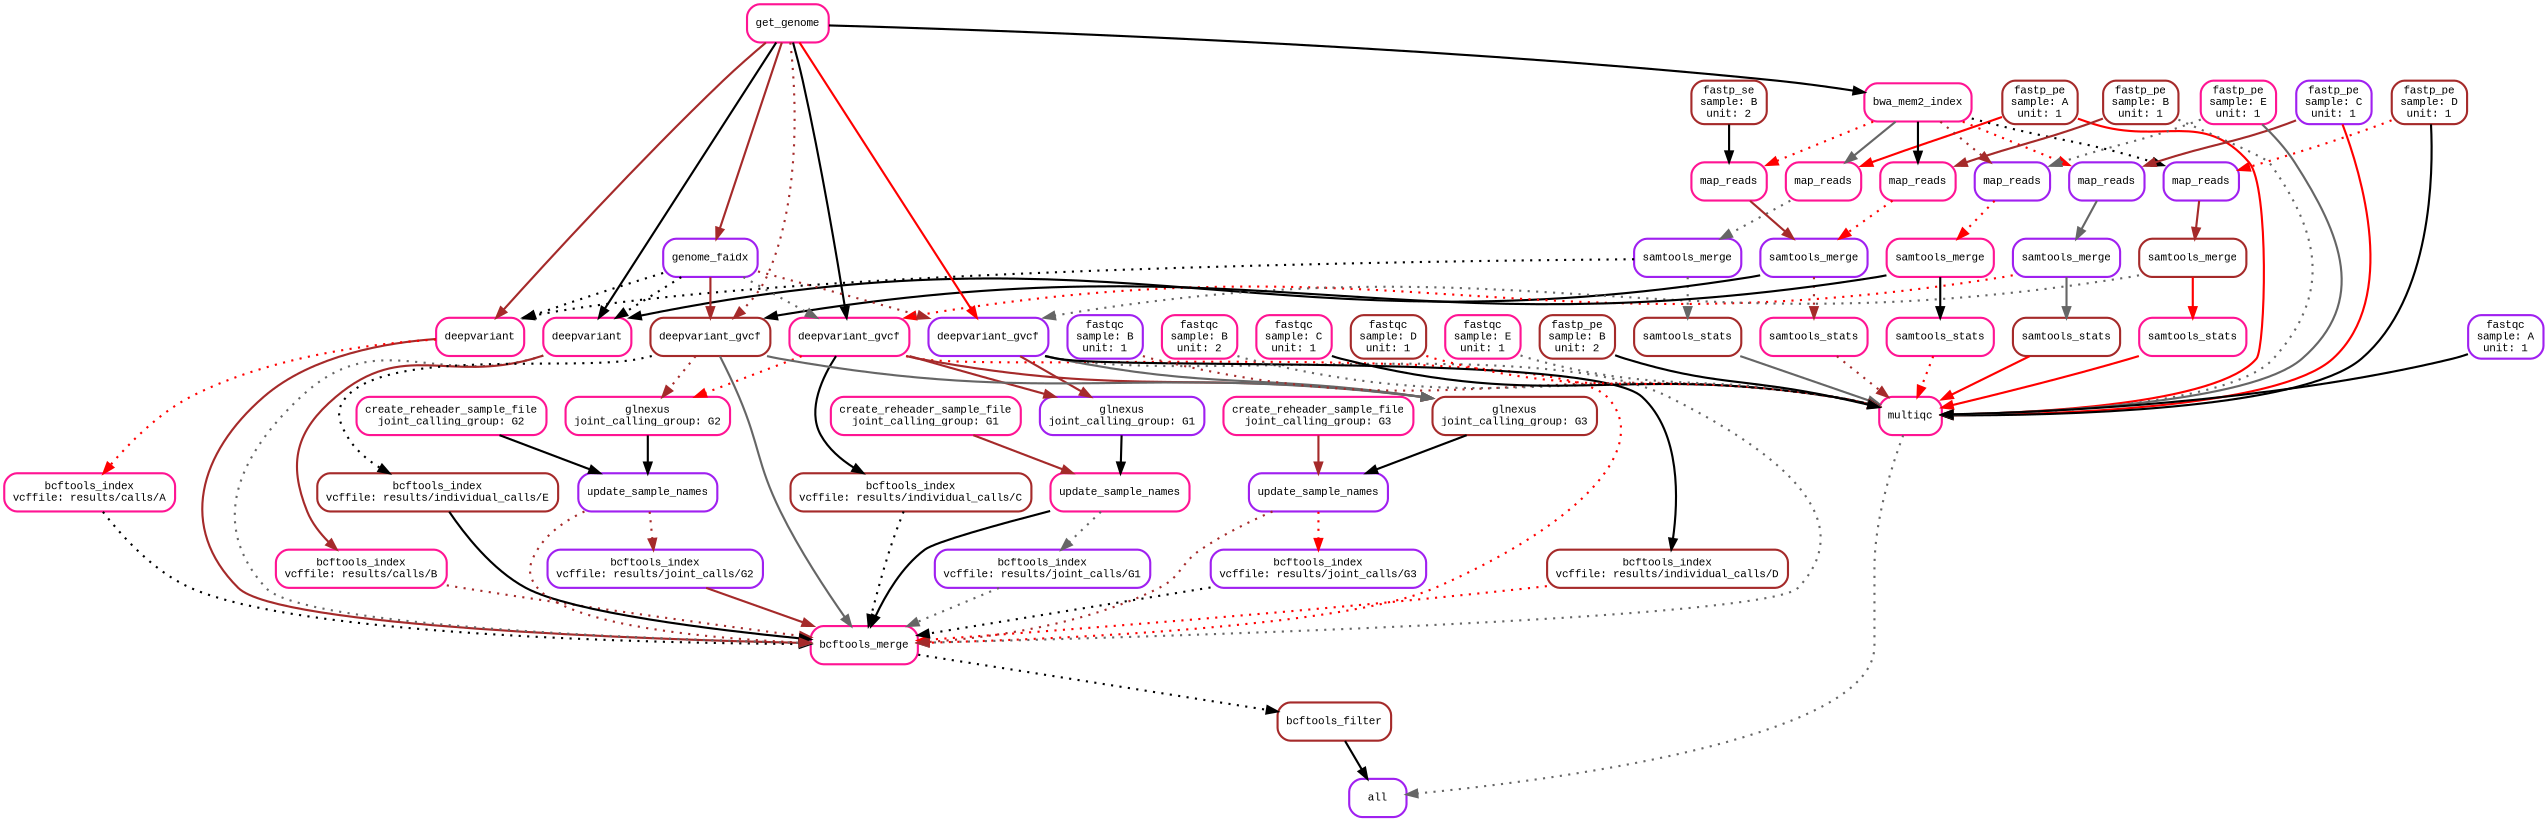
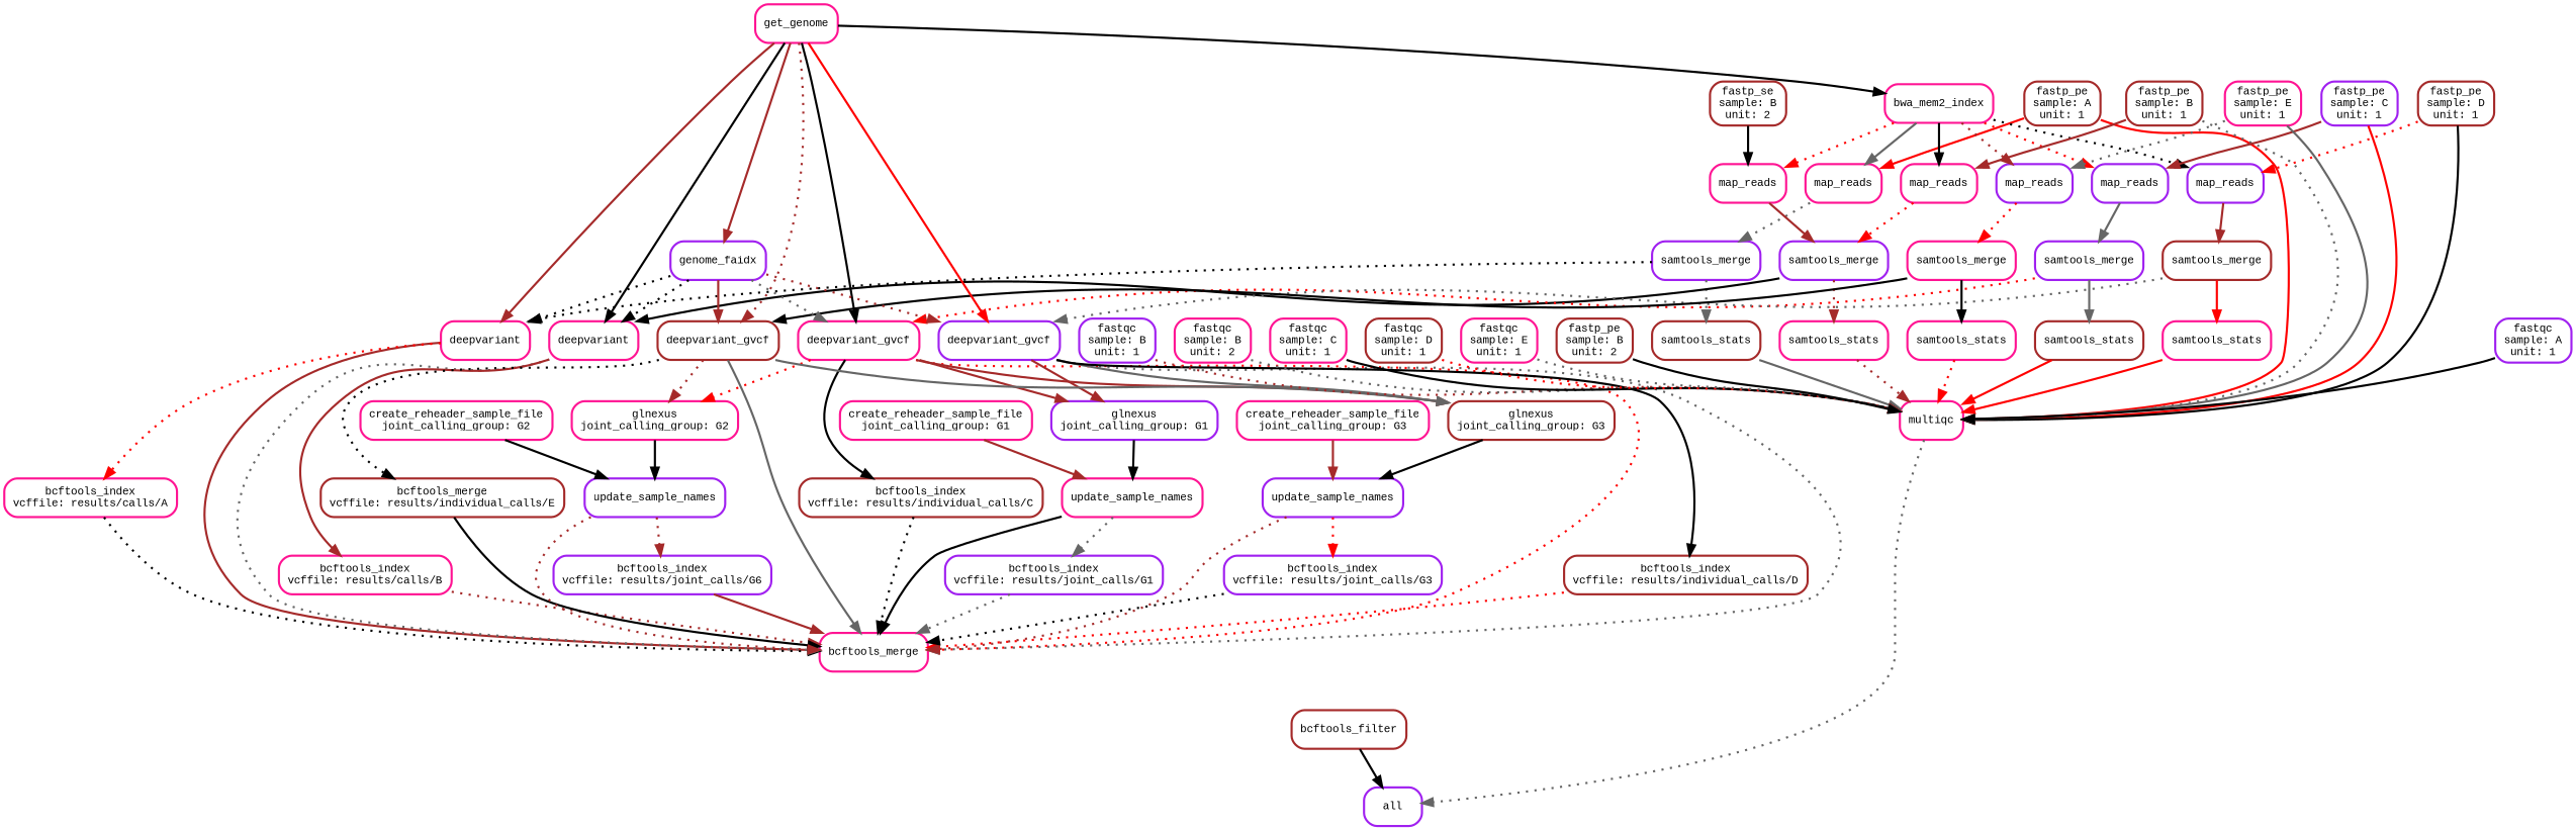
  digraph {
    bgcolor=white
    fontname="Liberation Mono"
    node [color=deeppink fontname="Liberation Mono" fontsize=10 penwidth=2 shape=box style=rounded]
    edge [color=black fontname="Liberation Mono" penwidth=2 style=bold]
    n1 [color=purple label=all]
    n2 [color=brown label=bcftools_filter]
    n3 [label=bcftools_merge]
    n4 [label=deepvariant]
    n5 [label="bcftools_index\nvcffile: results/calls/A"]
    n6 [color=purple label=samtools_merge]
    n7 [color=brown label=samtools_stats]
    n8 [label=multiqc]
    n9 [label=map_reads]
    n10 [color=brown label="fastp_pe\nsample: A\nunit: 1"]
    n11 [label=bwa_mem2_index]
    n12 [label=map_reads]
    n13 [label=map_reads]
    n14 [color=purple label=map_reads]
    n15 [color=purple label=map_reads]
    n16 [color=purple label=map_reads]
    n17 [color=purple label=samtools_merge]
    n18 [color=purple label=samtools_merge]
    n19 [color=brown label=samtools_merge]
    n20 [label=samtools_merge]
    n21 [label=get_genome]
    n22 [color=purple label=genome_faidx]
    n23 [label=deepvariant]
    n24 [label=deepvariant_gvcf]
    n25 [color=purple label=deepvariant_gvcf]
    n26 [color=brown label=deepvariant_gvcf]
    n27 [label="bcftools_index\nvcffile: results/calls/B"]
    n28 [color=purple label="glnexus\njoint_calling_group: G1"]
    n29 [label="glnexus\njoint_calling_group: G2"]
    n30 [color=brown label="glnexus\njoint_calling_group: G3"]
    n31 [color=brown label="bcftools_index\nvcffile: results/individual_calls/C"]
    n32 [color=brown label="bcftools_index\nvcffile: results/individual_calls/D"]
-   n33 [color=brown label="bcftools_index\nvcffile: results/individual_calls/E"]
+   n33 [color=brown label="bcftools_merge\nvcffile: results/individual_calls/E"]
    n34 [label=samtools_stats]
    n35 [color=brown label="fastp_pe\nsample: B\nunit: 1"]
    n36 [color=brown label="fastp_se\nsample: B\nunit: 2"]
    n37 [label=update_sample_names]
    n38 [color=purple label=update_sample_names]
    n39 [color=purple label=update_sample_names]
    n40 [color=brown label=samtools_stats]
    n41 [color=purple label="fastp_pe\nsample: C\nunit: 1"]
    n42 [label=samtools_stats]
    n43 [color=brown label="fastp_pe\nsample: D\nunit: 1"]
    n44 [label=samtools_stats]
    n45 [label="fastp_pe\nsample: E\nunit: 1"]
    n46 [color=purple label="bcftools_index\nvcffile: results/joint_calls/G1"]
    n47 [label="create_reheader_sample_file\njoint_calling_group: G1"]
-   n48 [color=purple label="bcftools_index\nvcffile: results/joint_calls/G2"]
+   n48 [color=purple label="bcftools_index\nvcffile: results/joint_calls/G6"]
    n49 [label="create_reheader_sample_file\njoint_calling_group: G2"]
    n50 [color=purple label="bcftools_index\nvcffile: results/joint_calls/G3"]
    n51 [label="create_reheader_sample_file\njoint_calling_group: G3"]
    n52 [color=purple label="fastqc\nsample: A\nunit: 1"]
    n53 [color=purple label="fastqc\nsample: B\nunit: 1"]
    n54 [label="fastqc\nsample: B\nunit: 2"]
    n55 [label="fastqc\nsample: C\nunit: 1"]
    n56 [color=brown label="fastqc\nsample: D\nunit: 1"]
    n57 [label="fastqc\nsample: E\nunit: 1"]
    n58 [color=brown label="fastp_pe\nsample: B\nunit: 2"]
    n2 -> n1
-   n3 -> n2 [style=dotted]
    n4 -> n3 [color=brown]
    n4 -> n5 [color=red style=dotted]
    n5 -> n3 [style=dotted]
    n6 -> n4 [style=dotted]
    n6 -> n7 [color=gray40 style=dotted]
    n7 -> n8 [color=gray40]
    n8 -> n1 [color=gray40 style=dotted]
    n9 -> n6 [color=gray40 style=dotted]
    n10 -> n8 [color=red]
    n10 -> n9 [color=red]
    n11 -> n9 [color=gray40]
    n11 -> n12
    n11 -> n13 [color=red style=dotted]
    n11 -> n14 [color=red style=dotted]
    n11 -> n15 [style=dotted]
    n11 -> n16 [color=brown style=dotted]
    n12 -> n17 [color=red style=dotted]
    n13 -> n17 [color=brown]
    n14 -> n18 [color=gray40]
    n15 -> n19 [color=brown]
    n16 -> n20 [color=red style=dotted]
    n17 -> n23
    n17 -> n34 [color=brown style=dotted]
    n18 -> n24 [color=red style=dotted]
    n18 -> n40 [color=gray40]
    n19 -> n25 [color=gray40 style=dotted]
    n19 -> n42 [color=red]
    n20 -> n26
    n20 -> n44
    n21 -> n4 [color=brown]
    n21 -> n11
    n21 -> n22 [color=brown]
    n21 -> n23
    n21 -> n24
    n21 -> n25 [color=red]
    n21 -> n26 [color=brown style=dotted]
    n22 -> n4 [style=dotted]
    n22 -> n23 [style=dotted]
    n22 -> n24 [color=gray40 style=dotted]
    n22 -> n25 [color=brown style=dotted]
    n22 -> n26 [color=brown]
    n23 -> n3 [color=gray40 style=dotted]
    n23 -> n27 [color=brown]
    n24 -> n3 [color=red style=dotted]
    n24 -> n28 [color=brown]
    n24 -> n29 [color=red style=dotted]
    n24 -> n30 [color=brown]
    n24 -> n31
    n25 -> n3 [color=gray40 style=dotted]
    n25 -> n28 [color=brown]
    n25 -> n30 [color=gray40]
    n25 -> n32
    n26 -> n3 [color=gray40]
    n26 -> n29 [color=brown style=dotted]
    n26 -> n30 [color=gray40]
    n26 -> n33 [style=dotted]
    n27 -> n3 [color=brown style=dotted]
    n28 -> n37
    n29 -> n38
    n30 -> n39
    n31 -> n3 [style=dotted]
    n32 -> n3 [color=red style=dotted]
    n33 -> n3
    n34 -> n8 [color=brown style=dotted]
    n35 -> n8 [color=gray40 style=dotted]
    n35 -> n12 [color=brown]
    n36 -> n13
    n37 -> n3
    n37 -> n46 [color=gray40 style=dotted]
    n38 -> n3 [color=brown style=dotted]
    n38 -> n48 [color=brown style=dotted]
    n39 -> n3 [color=brown style=dotted]
    n39 -> n50 [color=red style=dotted]
    n40 -> n8 [color=red]
    n41 -> n8 [color=red]
    n41 -> n14 [color=brown]
    n42 -> n8 [color=red]
    n43 -> n8
    n43 -> n15 [color=red style=dotted]
    n44 -> n8 [color=red style=dotted]
    n45 -> n8 [color=gray40]
    n45 -> n16 [color=gray40 style=dotted]
    n46 -> n3 [color=gray40 style=dotted]
    n47 -> n37 [color=brown]
    n48 -> n3 [color=brown]
    n49 -> n38
    n50 -> n3 [style=dotted]
    n51 -> n39 [color=brown]
    n52 -> n8
    n53 -> n8 [color=brown style=dotted]
    n54 -> n8 [color=gray40 style=dotted]
    n55 -> n8
    n56 -> n8 [color=red style=dotted]
    n57 -> n8 [color=gray40 style=dotted]
    n58 -> n8
  }
